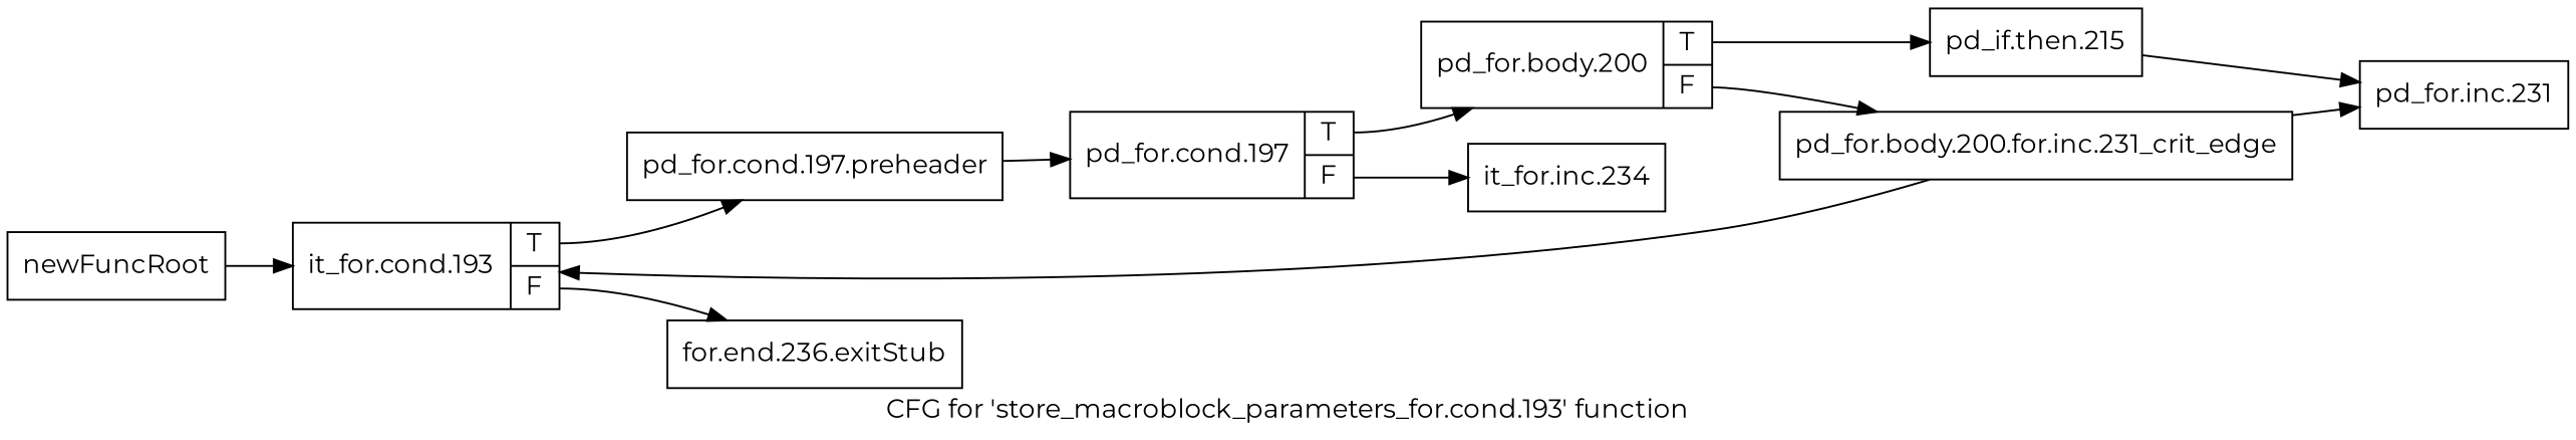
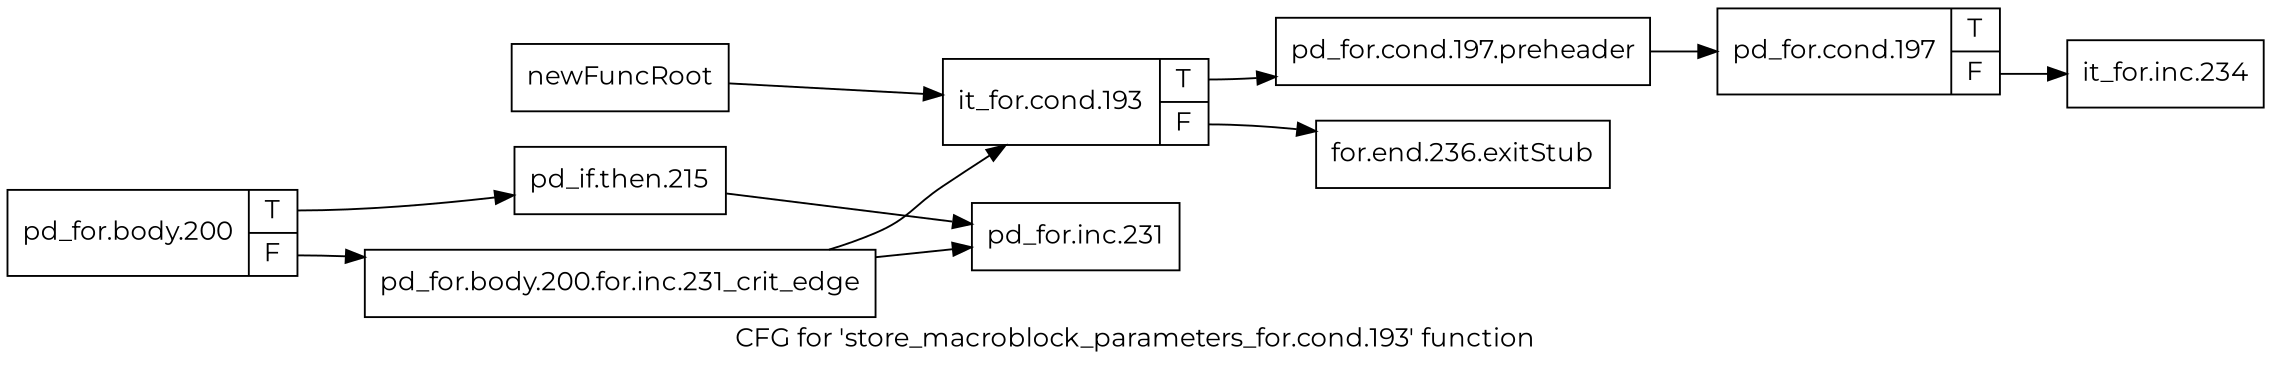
  digraph {
    fontname=Montserrat
    label="CFG for 'store_macroblock_parameters_for.cond.193' function"
    rankdir=LR
    node [fontname=Montserrat shape=record]
    edge [fontname=Montserrat]
    n1 [label="{newFuncRoot}"]
    n2 [label="{it_for.cond.193|{<s0>T|<s1>F}}"]
    n3 [label="{for.end.236.exitStub}"]
    n4 [label="{pd_for.cond.197.preheader}"]
    n5 [label="{pd_for.cond.197|{<s0>T|<s1>F}}"]
    n6 [label="{pd_for.body.200|{<s0>T|<s1>F}}"]
    n7 [label="{it_for.inc.234}"]
    n8 [label="{pd_if.then.215}"]
    n9 [label="{pd_for.body.200.for.inc.231_crit_edge}"]
    n10 [label="{pd_for.inc.231}"]
    n1 -> n2
    n2 -> n3 [tailport=s1]
    n2 -> n4 [tailport=s0]
    n4 -> n5
-   n5 -> n6 [tailport=s0]
    n5 -> n7 [tailport=s1]
    n6 -> n8 [tailport=s0]
    n6 -> n9 [tailport=s1]
    n8 -> n10
    n9 -> n2
    n9 -> n10
  }
